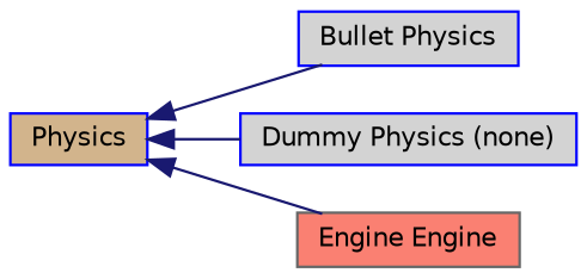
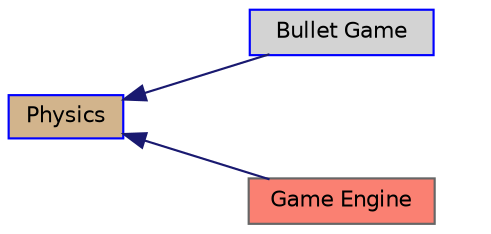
  digraph {
    rankdir=LR
    node [color=blue fillcolor=lightgrey fontname=Helvetica fontsize=10 shape=record style=filled]
    edge [color=midnightblue dir=back fontname=Helvetica fontsize=10 labelfontname=Helvetica labelfontsize=10 shape=plaintext style=solid]
    n1 [fillcolor=tan fontcolor=black height=0.2 label=Physics width=0.4]
-   n2 [height=0.2 label="Bullet Physics" width=0.4]
-   n3 [height=0.2 label="Dummy Physics (none)" width=0.4]
-   n4 [color=gray40 fillcolor=salmon height=0.2 label="Engine Engine" width=0.4]
+   n2 [height=0.2 label="Bullet Game" width=0.4]
+   n4 [color=gray40 fillcolor=salmon height=0.2 label="Game Engine" width=0.4]
    n1 -> n2
-   n1 -> n3
    n1 -> n4
  }
